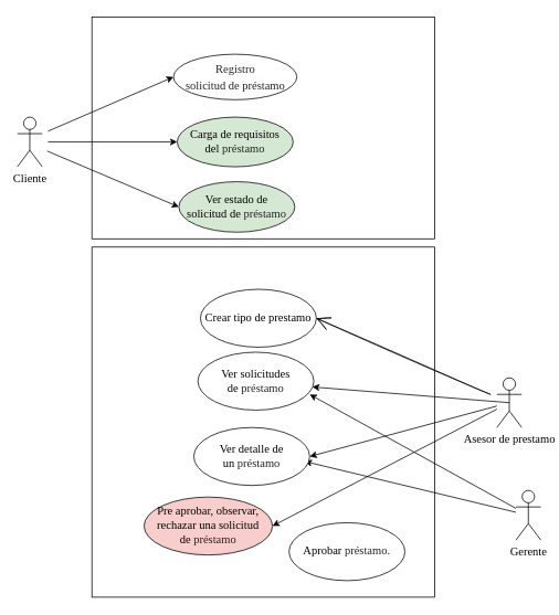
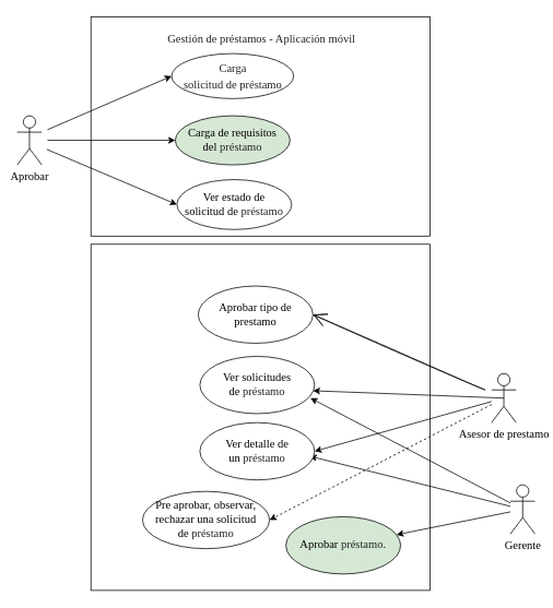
  <mxCell id="0" />
  <mxCell id="1" parent="0" />
  <mxCell id="2" value="" style="rounded=0;whiteSpace=wrap;html=1;fontFamily=Times New Roman;fontSize=14;" parent="1" vertex="1"><mxGeometry x="110" y="298" width="414" height="423" as="geometry" /></mxCell>
  <mxCell id="3" value="" style="rounded=0;whiteSpace=wrap;html=1;fontFamily=Times New Roman;fontSize=14;" parent="1" vertex="1"><mxGeometry x="110" y="20" width="414" height="268" as="geometry" /></mxCell>
- <mxCell id="4" value="Ver estado de &lt;br style=&quot;font-size: 14px&quot;&gt;solicitud de&amp;nbsp;&lt;span id=&quot;docs-internal-guid-fa9ec0e2-7fff-3394-8a7c-40f6800a1c9c&quot;&gt;&lt;span style=&quot;font-size: 10.5pt ; color: rgb(36 , 36 , 36) ; vertical-align: baseline&quot;&gt;préstamo&lt;/span&gt;&lt;/span&gt;" style="ellipse;whiteSpace=wrap;html=1;fontFamily=Times New Roman;fontSize=14;fillColor=#d5e8d4;" parent="1" vertex="1"><mxGeometry x="215" y="219" width="140" height="61" as="geometry" /></mxCell>
- <mxCell id="6" value="&lt;span id=&quot;docs-internal-guid-9d7fdbcb-7fff-656a-2601-6d5e32c1ed53&quot;&gt;&lt;p dir=&quot;ltr&quot; style=&quot;line-height: 1.38 ; margin-top: 0pt ; margin-bottom: 0pt&quot;&gt;&lt;span style=&quot;font-size: 10.5pt ; color: rgb(36 , 36 , 36) ; vertical-align: baseline&quot;&gt;Registro&lt;/span&gt;&lt;/p&gt;&lt;p dir=&quot;ltr&quot; style=&quot;line-height: 1.38 ; text-align: justify ; margin-top: 0pt ; margin-bottom: 0pt&quot;&gt;&lt;span style=&quot;font-size: 10.5pt ; color: rgb(36 , 36 , 36) ; vertical-align: baseline&quot;&gt;solicitud de préstamo&lt;/span&gt;&lt;/p&gt;&lt;/span&gt;" style="ellipse;whiteSpace=wrap;html=1;fontFamily=Times New Roman;fontSize=14;" parent="1" vertex="1"><mxGeometry x="208.5" y="65" width="149" height="55" as="geometry" /></mxCell>
+ <mxCell id="4" value="Ver estado de &lt;br style=&quot;font-size: 14px&quot;&gt;solicitud de&amp;nbsp;&lt;span id=&quot;docs-internal-guid-fa9ec0e2-7fff-3394-8a7c-40f6800a1c9c&quot;&gt;&lt;span style=&quot;font-size: 10.5pt ; color: rgb(36 , 36 , 36) ; vertical-align: baseline&quot;&gt;préstamo&lt;/span&gt;&lt;/span&gt;" style="ellipse;whiteSpace=wrap;html=1;fontFamily=Times New Roman;fontSize=14;" parent="1" vertex="1"><mxGeometry x="215" y="219" width="140" height="61" as="geometry" /></mxCell>
+ <mxCell id="5" value="&lt;span id=&quot;docs-internal-guid-40a8a800-7fff-940c-196f-b262e223e86f&quot;&gt;&lt;span style=&quot;font-size: 10.5pt ; color: rgb(36 , 36 , 36) ; vertical-align: baseline&quot;&gt;Gestión de préstamos - Aplicación móvil&lt;/span&gt;&lt;/span&gt;" style="text;html=1;align=center;verticalAlign=middle;resizable=0;points=[];autosize=1;strokeColor=none;fontFamily=Times New Roman;fontSize=14;" parent="1" vertex="1"><mxGeometry x="198.5" y="37" width="239" height="21" as="geometry" /></mxCell>
+ <mxCell id="6" value="&lt;span id=&quot;docs-internal-guid-9d7fdbcb-7fff-656a-2601-6d5e32c1ed53&quot;&gt;&lt;p dir=&quot;ltr&quot; style=&quot;line-height: 1.38 ; margin-top: 0pt ; margin-bottom: 0pt&quot;&gt;&lt;span style=&quot;font-size: 10.5pt ; color: rgb(36 , 36 , 36) ; vertical-align: baseline&quot;&gt;Carga&lt;/span&gt;&lt;/p&gt;&lt;p dir=&quot;ltr&quot; style=&quot;line-height: 1.38 ; text-align: justify ; margin-top: 0pt ; margin-bottom: 0pt&quot;&gt;&lt;span style=&quot;font-size: 10.5pt ; color: rgb(36 , 36 , 36) ; vertical-align: baseline&quot;&gt;solicitud de préstamo&lt;/span&gt;&lt;/p&gt;&lt;/span&gt;" style="ellipse;whiteSpace=wrap;html=1;fontFamily=Times New Roman;fontSize=14;" parent="1" vertex="1"><mxGeometry x="208.5" y="65" width="149" height="55" as="geometry" /></mxCell>
  <mxCell id="7" value="Carga de requisitos del&amp;nbsp;&lt;span id=&quot;docs-internal-guid-a9796045-7fff-ea98-c575-21d667e8b88e&quot;&gt;&lt;span style=&quot;font-size: 10.5pt ; color: rgb(36 , 36 , 36) ; vertical-align: baseline&quot;&gt;préstamo&lt;/span&gt;&lt;/span&gt;" style="ellipse;whiteSpace=wrap;html=1;fontFamily=Times New Roman;fontSize=14;fillColor=#d5e8d4;" parent="1" vertex="1"><mxGeometry x="213" y="141" width="140" height="60" as="geometry" /></mxCell>
  <mxCell id="8" style="edgeStyle=none;html=1;entryX=0;entryY=0.5;entryDx=0;entryDy=0;fontFamily=Times New Roman;fontSize=14;" parent="1" target="6" edge="1"><mxGeometry relative="1" as="geometry"><mxPoint x="57" y="158" as="sourcePoint" /></mxGeometry></mxCell>
  <mxCell id="9" style="edgeStyle=none;html=1;entryX=0;entryY=0.5;entryDx=0;entryDy=0;fontFamily=Times New Roman;fontSize=14;" parent="1" target="4" edge="1"><mxGeometry relative="1" as="geometry"><mxPoint x="56" y="182" as="sourcePoint" /></mxGeometry></mxCell>
- <mxCell id="10" value="Cliente" style="shape=umlActor;verticalLabelPosition=bottom;verticalAlign=top;html=1;fontFamily=Times New Roman;fontSize=14;" parent="1" vertex="1"><mxGeometry x="20" y="141" width="30" height="60" as="geometry" /></mxCell>
+ <mxCell id="10" value="Aprobar" style="shape=umlActor;verticalLabelPosition=bottom;verticalAlign=top;html=1;fontFamily=Times New Roman;fontSize=14;" parent="1" vertex="1"><mxGeometry x="20" y="141" width="30" height="60" as="geometry" /></mxCell>
+ <mxCell id="11" style="edgeStyle=none;html=1;fontFamily=Times New Roman;fontSize=14;" parent="1" source="14" target="23" edge="1"><mxGeometry relative="1" as="geometry" /></mxCell>
  <mxCell id="12" style="edgeStyle=none;html=1;entryX=0.957;entryY=0.586;entryDx=0;entryDy=0;entryPerimeter=0;fontFamily=Times New Roman;fontSize=14;" parent="1" source="14" target="21" edge="1"><mxGeometry relative="1" as="geometry" /></mxCell>
  <mxCell id="13" style="edgeStyle=none;html=1;entryX=0.964;entryY=0.729;entryDx=0;entryDy=0;entryPerimeter=0;fontFamily=Times New Roman;fontSize=14;" parent="1" source="14" target="20" edge="1"><mxGeometry relative="1" as="geometry" /></mxCell>
  <mxCell id="14" value="Gerente" style="shape=umlActor;verticalLabelPosition=bottom;verticalAlign=top;html=1;fontFamily=Times New Roman;fontSize=14;" parent="1" vertex="1"><mxGeometry x="622" y="592" width="30" height="60" as="geometry" /></mxCell>
  <mxCell id="15" style="edgeStyle=none;html=1;exitX=0.5;exitY=0.5;exitDx=0;exitDy=0;exitPerimeter=0;entryX=0.986;entryY=0.6;entryDx=0;entryDy=0;entryPerimeter=0;fontFamily=Times New Roman;fontSize=14;" parent="1" source="19" target="20" edge="1"><mxGeometry relative="1" as="geometry" /></mxCell>
  <mxCell id="16" style="edgeStyle=none;html=1;entryX=1;entryY=0.5;entryDx=0;entryDy=0;fontFamily=Times New Roman;fontSize=14;" parent="1" source="19" target="21" edge="1"><mxGeometry relative="1" as="geometry" /></mxCell>
- <mxCell id="17" style="edgeStyle=none;html=1;entryX=1;entryY=0.5;entryDx=0;entryDy=0;fontFamily=Times New Roman;fontSize=14;" parent="1" source="19" target="22" edge="1"><mxGeometry relative="1" as="geometry" /></mxCell>
+ <mxCell id="17" style="edgeStyle=none;html=1;entryX=1;entryY=0.5;entryDx=0;entryDy=0;fontFamily=Times New Roman;fontSize=14;dashed=1;" parent="1" source="19" target="22" edge="1"><mxGeometry relative="1" as="geometry" /></mxCell>
  <mxCell id="18" style="edgeStyle=none;curved=1;rounded=0;sketch=1;hachureGap=4;orthogonalLoop=1;jettySize=auto;html=1;entryX=1;entryY=0.5;entryDx=0;entryDy=0;fontFamily=Architects Daughter;fontSource=https%3A%2F%2Ffonts.googleapis.com%2Fcss%3Ffamily%3DArchitects%2BDaughter;fontSize=16;endArrow=open;startSize=14;endSize=14;sourcePerimeterSpacing=8;targetPerimeterSpacing=8;" edge="1" parent="1" source="19" target="25"><mxGeometry relative="1" as="geometry" /></mxCell>
  <mxCell id="19" value="Asesor de prestamo" style="shape=umlActor;verticalLabelPosition=bottom;verticalAlign=top;html=1;fontFamily=Times New Roman;fontSize=14;" parent="1" vertex="1"><mxGeometry x="599" y="456" width="30" height="60" as="geometry" /></mxCell>
- <mxCell id="20" value="Ver&amp;nbsp;solicitudes de&amp;nbsp;&lt;span id=&quot;docs-internal-guid-4277a991-7fff-0445-0bc8-72ea54e618ed&quot;&gt;&lt;span style=&quot;font-size: 10.5pt ; color: rgb(36 , 36 , 36) ; vertical-align: baseline&quot;&gt;préstamo&lt;/span&gt;&lt;/span&gt;" style="ellipse;whiteSpace=wrap;html=1;fontFamily=Times New Roman;fontSize=14;" parent="1" vertex="1"><mxGeometry x="238" y="425" width="140" height="70" as="geometry" /></mxCell>
- <mxCell id="21" value="Ver&amp;nbsp;detalle de &lt;br style=&quot;font-size: 14px&quot;&gt;un&amp;nbsp;&lt;span id=&quot;docs-internal-guid-4277a991-7fff-0445-0bc8-72ea54e618ed&quot;&gt;&lt;span style=&quot;font-size: 10.5pt ; color: rgb(36 , 36 , 36) ; vertical-align: baseline&quot;&gt;préstamo&lt;/span&gt;&lt;/span&gt;" style="ellipse;whiteSpace=wrap;html=1;fontFamily=Times New Roman;fontSize=14;" parent="1" vertex="1"><mxGeometry x="233" y="516" width="140" height="70" as="geometry" /></mxCell>
- <mxCell id="22" value="Pre aprobar, observar, rechazar una solicitud de&amp;nbsp;&lt;span id=&quot;docs-internal-guid-13a2acdc-7fff-6667-3e23-460df5b7adc0&quot;&gt;&lt;span style=&quot;font-size: 10.5pt ; color: rgb(36 , 36 , 36) ; vertical-align: baseline&quot;&gt;préstamo&lt;/span&gt;&lt;/span&gt;" style="ellipse;whiteSpace=wrap;html=1;fontFamily=Times New Roman;fontSize=14;fillColor=#f8cecc;" parent="1" vertex="1"><mxGeometry x="173" y="600" width="155" height="70" as="geometry" /></mxCell>
- <mxCell id="23" value="Aprobar&amp;nbsp;&lt;span id=&quot;docs-internal-guid-bbaecb51-7fff-a92b-1c6b-005b61468eef&quot;&gt;&lt;span style=&quot;font-size: 10.5pt ; color: rgb(36 , 36 , 36) ; vertical-align: baseline&quot;&gt;préstamo&lt;/span&gt;&lt;/span&gt;." style="ellipse;whiteSpace=wrap;html=1;fontFamily=Times New Roman;fontSize=14;" parent="1" vertex="1"><mxGeometry x="348" y="631" width="140" height="70" as="geometry" /></mxCell>
+ <mxCell id="20" value="Ver&amp;nbsp;solicitudes de&amp;nbsp;&lt;span id=&quot;docs-internal-guid-4277a991-7fff-0445-0bc8-72ea54e618ed&quot;&gt;&lt;span style=&quot;font-size: 10.5pt ; color: rgb(36 , 36 , 36) ; vertical-align: baseline&quot;&gt;préstamo&lt;/span&gt;&lt;/span&gt;" style="ellipse;whiteSpace=wrap;html=1;fontFamily=Times New Roman;fontSize=14;" parent="1" vertex="1"><mxGeometry x="243" y="435" width="140" height="70" as="geometry" /></mxCell>
+ <mxCell id="21" value="Ver&amp;nbsp;detalle de &lt;br style=&quot;font-size: 14px&quot;&gt;un&amp;nbsp;&lt;span id=&quot;docs-internal-guid-4277a991-7fff-0445-0bc8-72ea54e618ed&quot;&gt;&lt;span style=&quot;font-size: 10.5pt ; color: rgb(36 , 36 , 36) ; vertical-align: baseline&quot;&gt;préstamo&lt;/span&gt;&lt;/span&gt;" style="ellipse;whiteSpace=wrap;html=1;fontFamily=Times New Roman;fontSize=14;" parent="1" vertex="1"><mxGeometry x="243" y="516" width="140" height="70" as="geometry" /></mxCell>
+ <mxCell id="22" value="Pre aprobar, observar, rechazar una solicitud de&amp;nbsp;&lt;span id=&quot;docs-internal-guid-13a2acdc-7fff-6667-3e23-460df5b7adc0&quot;&gt;&lt;span style=&quot;font-size: 10.5pt ; color: rgb(36 , 36 , 36) ; vertical-align: baseline&quot;&gt;préstamo&lt;/span&gt;&lt;/span&gt;" style="ellipse;whiteSpace=wrap;html=1;fontFamily=Times New Roman;fontSize=14;" parent="1" vertex="1"><mxGeometry x="173" y="600" width="155" height="70" as="geometry" /></mxCell>
+ <mxCell id="23" value="Aprobar&amp;nbsp;&lt;span id=&quot;docs-internal-guid-bbaecb51-7fff-a92b-1c6b-005b61468eef&quot;&gt;&lt;span style=&quot;font-size: 10.5pt ; color: rgb(36 , 36 , 36) ; vertical-align: baseline&quot;&gt;préstamo&lt;/span&gt;&lt;/span&gt;." style="ellipse;whiteSpace=wrap;html=1;fontFamily=Times New Roman;fontSize=14;fillColor=#d5e8d4;" parent="1" vertex="1"><mxGeometry x="348" y="631" width="140" height="70" as="geometry" /></mxCell>
  <mxCell id="24" style="edgeStyle=none;html=1;entryX=0;entryY=0.5;entryDx=0;entryDy=0;fontFamily=Times New Roman;fontSize=14;" parent="1" target="7" edge="1"><mxGeometry relative="1" as="geometry"><mxPoint x="57" y="171" as="sourcePoint" /><mxPoint x="218.5" y="102.5" as="targetPoint" /></mxGeometry></mxCell>
- <mxCell id="25" value="Crear tipo de prestamo" style="ellipse;whiteSpace=wrap;html=1;fontFamily=Times New Roman;fontSize=14;" vertex="1" parent="1"><mxGeometry x="241" y="349" width="140" height="70" as="geometry" /></mxCell>
+ <mxCell id="25" value="Aprobar tipo de prestamo" style="ellipse;whiteSpace=wrap;html=1;fontFamily=Times New Roman;fontSize=14;" vertex="1" parent="1"><mxGeometry x="241" y="349" width="140" height="70" as="geometry" /></mxCell>
